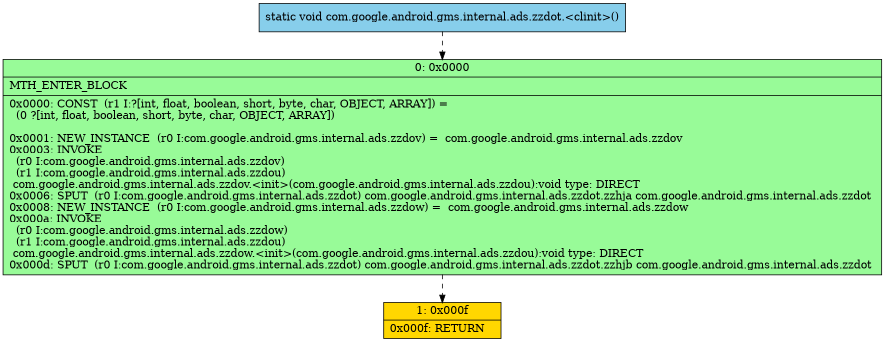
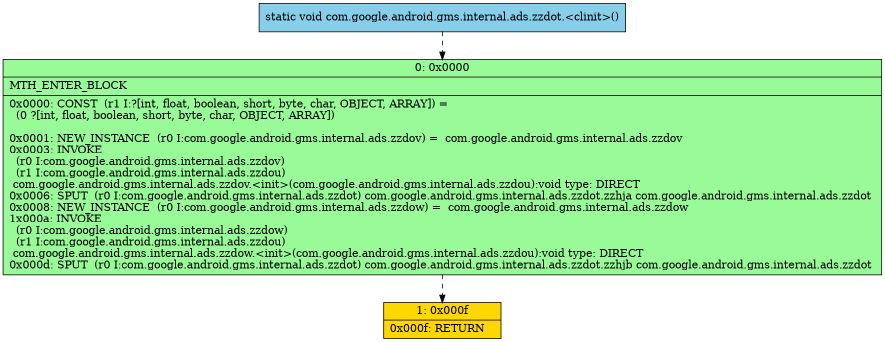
  digraph {
    fontname="DejaVu Serif"
    node [shape=record style=filled fontname="DejaVu Serif"]
    edge [style=dashed fontname="DejaVu Serif"]
-   n1 [label="{0\:\ 0x0000|MTH_ENTER_BLOCK\l|0x0000: CONST  (r1 I:?[int, float, boolean, short, byte, char, OBJECT, ARRAY]) = \l  (0 ?[int, float, boolean, short, byte, char, OBJECT, ARRAY])\l \l0x0001: NEW_INSTANCE  (r0 I:com.google.android.gms.internal.ads.zzdov) =  com.google.android.gms.internal.ads.zzdov \l0x0003: INVOKE  \l  (r0 I:com.google.android.gms.internal.ads.zzdov)\l  (r1 I:com.google.android.gms.internal.ads.zzdou)\l com.google.android.gms.internal.ads.zzdov.\<init\>(com.google.android.gms.internal.ads.zzdou):void type: DIRECT \l0x0006: SPUT  (r0 I:com.google.android.gms.internal.ads.zzdot) com.google.android.gms.internal.ads.zzdot.zzhja com.google.android.gms.internal.ads.zzdot \l0x0008: NEW_INSTANCE  (r0 I:com.google.android.gms.internal.ads.zzdow) =  com.google.android.gms.internal.ads.zzdow \l0x000a: INVOKE  \l  (r0 I:com.google.android.gms.internal.ads.zzdow)\l  (r1 I:com.google.android.gms.internal.ads.zzdou)\l com.google.android.gms.internal.ads.zzdow.\<init\>(com.google.android.gms.internal.ads.zzdou):void type: DIRECT \l0x000d: SPUT  (r0 I:com.google.android.gms.internal.ads.zzdot) com.google.android.gms.internal.ads.zzdot.zzhjb com.google.android.gms.internal.ads.zzdot \l}" fillcolor=palegreen]
+   n1 [label="{0\:\ 0x0000|MTH_ENTER_BLOCK\l|0x0000: CONST  (r1 I:?[int, float, boolean, short, byte, char, OBJECT, ARRAY]) = \l  (0 ?[int, float, boolean, short, byte, char, OBJECT, ARRAY])\l \l0x0001: NEW_INSTANCE  (r0 I:com.google.android.gms.internal.ads.zzdov) =  com.google.android.gms.internal.ads.zzdov \l0x0003: INVOKE  \l  (r0 I:com.google.android.gms.internal.ads.zzdov)\l  (r1 I:com.google.android.gms.internal.ads.zzdou)\l com.google.android.gms.internal.ads.zzdov.\<init\>(com.google.android.gms.internal.ads.zzdou):void type: DIRECT \l0x0006: SPUT  (r0 I:com.google.android.gms.internal.ads.zzdot) com.google.android.gms.internal.ads.zzdot.zzhja com.google.android.gms.internal.ads.zzdot \l0x0008: NEW_INSTANCE  (r0 I:com.google.android.gms.internal.ads.zzdow) =  com.google.android.gms.internal.ads.zzdow \l1x000a: INVOKE  \l  (r0 I:com.google.android.gms.internal.ads.zzdow)\l  (r1 I:com.google.android.gms.internal.ads.zzdou)\l com.google.android.gms.internal.ads.zzdow.\<init\>(com.google.android.gms.internal.ads.zzdou):void type: DIRECT \l0x000d: SPUT  (r0 I:com.google.android.gms.internal.ads.zzdot) com.google.android.gms.internal.ads.zzdot.zzhjb com.google.android.gms.internal.ads.zzdot \l}" fillcolor=palegreen]
    n2 [label="{1\:\ 0x000f|0x000f: RETURN   \l}" fillcolor=gold]
    n3 [label="{static void com.google.android.gms.internal.ads.zzdot.\<clinit\>() }" fillcolor=skyblue]
    n1 -> n2
    n3 -> n1
  }
